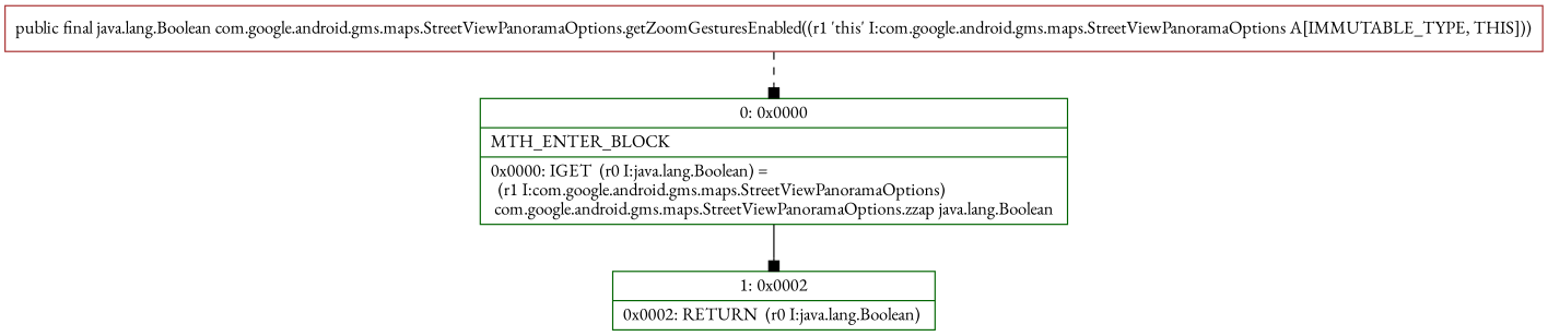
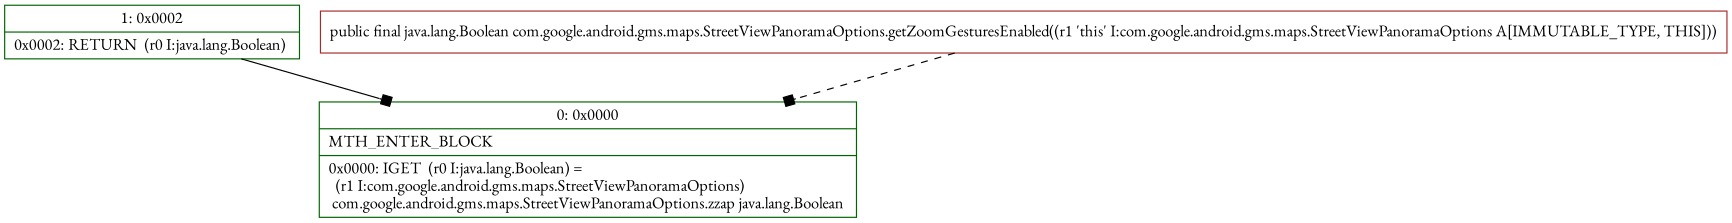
  digraph {
    fontname="EB Garamond"
    node [shape=record color=darkgreen fontname="EB Garamond"]
    edge [arrowhead=box fontname="EB Garamond"]
    n1 [label="{0\:\ 0x0000|MTH_ENTER_BLOCK\l|0x0000: IGET  (r0 I:java.lang.Boolean) = \l  (r1 I:com.google.android.gms.maps.StreetViewPanoramaOptions)\l com.google.android.gms.maps.StreetViewPanoramaOptions.zzap java.lang.Boolean \l}"]
    n2 [label="{1\:\ 0x0002|0x0002: RETURN  (r0 I:java.lang.Boolean) \l}"]
    n3 [label="{public final java.lang.Boolean com.google.android.gms.maps.StreetViewPanoramaOptions.getZoomGesturesEnabled((r1 'this' I:com.google.android.gms.maps.StreetViewPanoramaOptions A[IMMUTABLE_TYPE, THIS])) }" color=brown]
-   n1 -> n2 [style=solid]
+   n2 -> n1 [style=solid]
    n3 -> n1 [style=dashed]
  }
